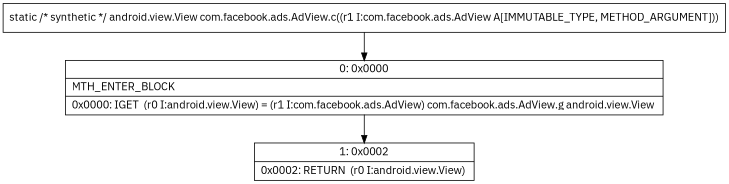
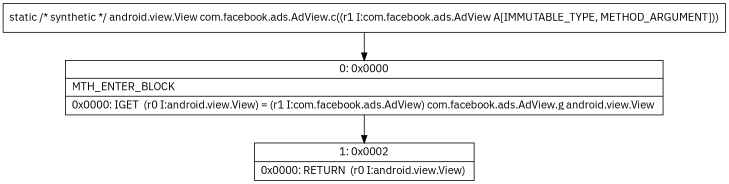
  digraph {
    fontname="IBM Plex Sans"
    node [shape=record fontname="IBM Plex Sans"]
    edge [fontname="IBM Plex Sans"]
    n1 [label="{0\:\ 0x0000|MTH_ENTER_BLOCK\l|0x0000: IGET  (r0 I:android.view.View) = (r1 I:com.facebook.ads.AdView) com.facebook.ads.AdView.g android.view.View \l}"]
-   n2 [label="{1\:\ 0x0002|0x0002: RETURN  (r0 I:android.view.View) \l}"]
+   n2 [label="{1\:\ 0x0002|0x0000: RETURN  (r0 I:android.view.View) \l}"]
    n3 [label="{static \/* synthetic *\/ android.view.View com.facebook.ads.AdView.c((r1 I:com.facebook.ads.AdView A[IMMUTABLE_TYPE, METHOD_ARGUMENT])) }"]
    n1 -> n2
    n3 -> n1
  }
